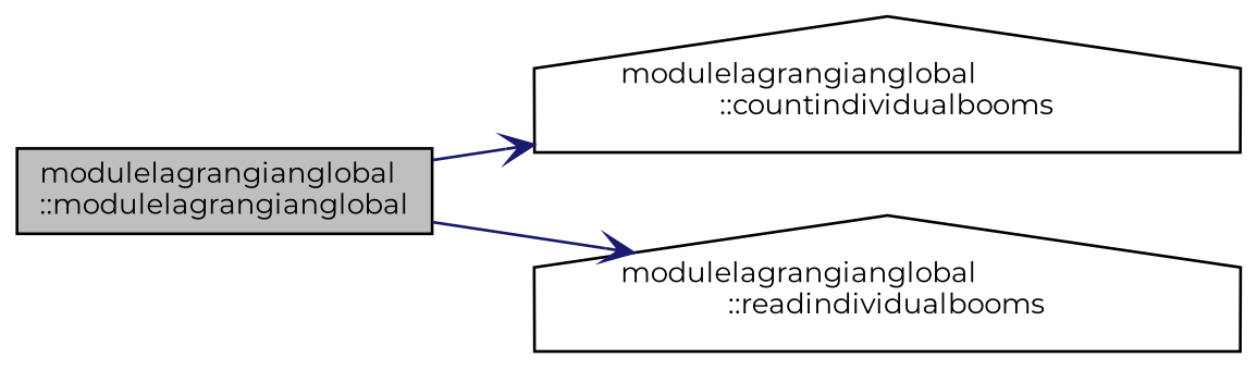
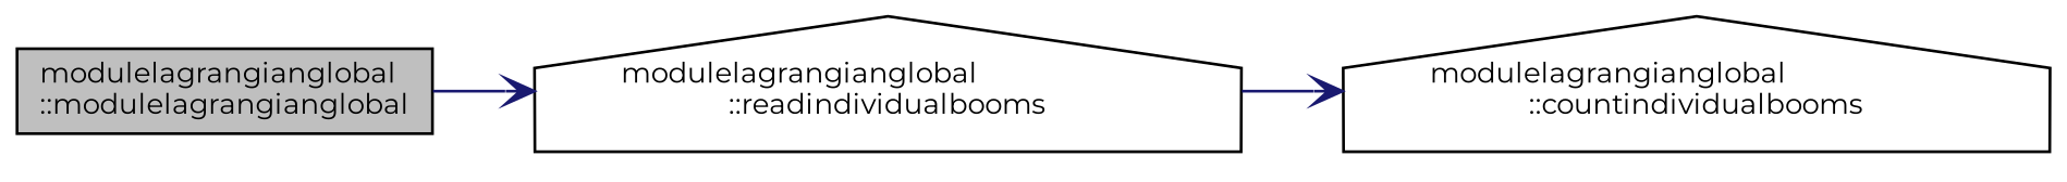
  digraph {
    fontname=Montserrat
    rankdir=LR
    node [color=black fillcolor=white fontname=Montserrat fontsize=10 shape=house style=filled]
    edge [arrowhead=vee color=midnightblue fontname=Montserrat fontsize=10 labelfontname=Helvetica labelfontsize=10 style=solid]
    n1 [fillcolor=grey75 fontcolor=black height=0.2 label="modulelagrangianglobal\l::modulelagrangianglobal" shape=box width=0.4]
    n2 [height=0.2 label="modulelagrangianglobal\l::countindividualbooms" width=0.4]
    n3 [height=0.2 label="modulelagrangianglobal\l::readindividualbooms" width=0.4]
-   n1 -> n2
+   n3 -> n2
    n1 -> n3
  }
